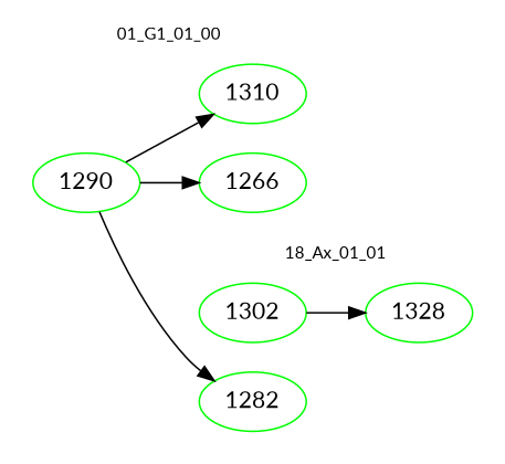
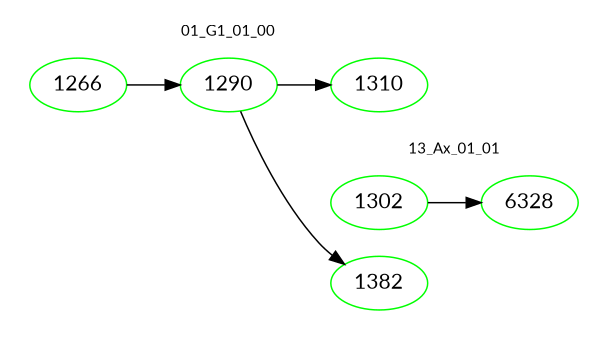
  digraph {
    fontname=Lato
    rankdir=LR
    node [color=green fontname=Lato]
    edge [color=black fontname=Lato]
    n1 [label=1302]
-   n2 [label=1282]
-   n3 [label=1328]
+   n2 [label=1382]
+   n3 [label=6328]
    n4 [label=1290]
    n5 [label=1266]
    n6 [label=1310]
    subgraph cluster_1 {
      color=white
      fontsize=10
-     label="18_Ax_01_01"
+     label="13_Ax_01_01"
      n1
      n2
      n3
    }
    subgraph cluster_2 {
      color=white
      fontsize=10
      label="01_G1_01_00"
      n4
      n5
      n6
    }
    n1 -> n3
    n4 -> n2
-   n4 -> n5
+   n5 -> n4
    n4 -> n6
  }
